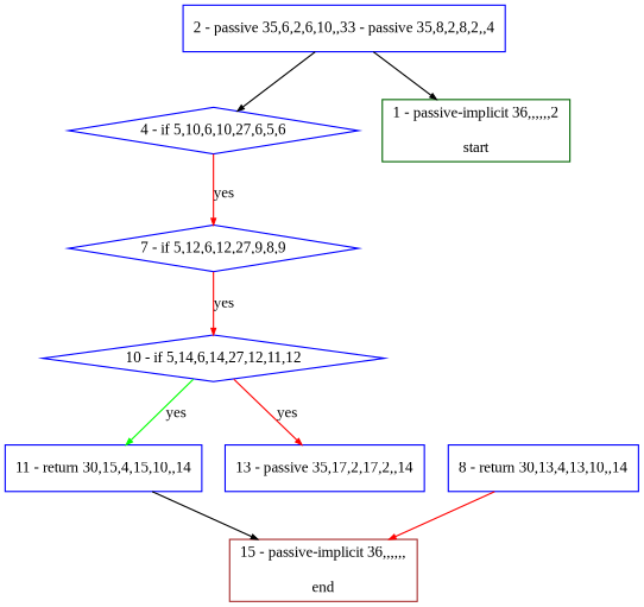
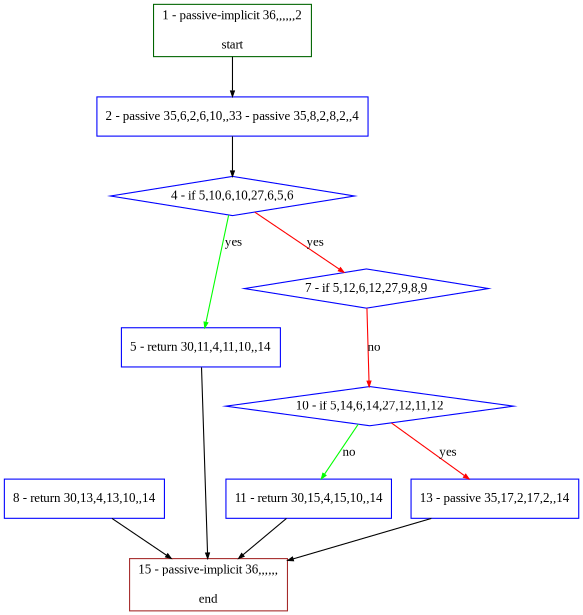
  digraph {
    bgcolor=white
    compound=true
    fillcolor="#FFFFCC"
    fontname="Liberation Serif"
    fontsize=12
    pack=true
    packmode=clust
    style="rounded,filled"
    node [color="#0000ff" compound=true fillcolor="#ffffff" fixedsize=false fontname="Liberation Serif" fontsize=12 node_initialized=no shape=box style=filled]
    edge [arrowhead=normal arrowsize=0.5 arrowtail=none color="#000000" compound=true dir=forward fontcolor=black fontname="Liberation Serif" fontsize=12]
    n1 [label="2 - passive 35,6,2,6,10,,33 - passive 35,8,2,8,2,,4"]
    n2 [label="4 - if 5,10,6,10,27,6,5,6" shape=diamond]
+   n3 [label="5 - return 30,11,4,11,10,,14"]
    n4 [label="7 - if 5,12,6,12,27,9,8,9" shape=diamond]
    n5 [color="#006400" label="1 - passive-implicit 36,,,,,,2\n\nstart"]
    n6 [color="#a52a2a" label="15 - passive-implicit 36,,,,,,\n\nend"]
    n7 [label="10 - if 5,14,6,14,27,12,11,12" shape=diamond]
    n8 [label="8 - return 30,13,4,13,10,,14"]
    n9 [label="11 - return 30,15,4,15,10,,14"]
    n10 [label="13 - passive 35,17,2,17,2,,14"]
    n1 -> n2
+   n2 -> n3 [color="#00ff00" label=yes]
    n2 -> n4 [color="#ff0000" label=yes]
-   n4 -> n7 [color="#ff0000" label=yes]
-   n1 -> n5
-   n7 -> n9 [color="#00ff00" label=yes]
+   n3 -> n6
+   n4 -> n7 [color="#ff0000" label=no]
+   n5 -> n1
+   n7 -> n9 [color="#00ff00" label=no]
    n7 -> n10 [color="#ff0000" label=yes]
-   n8 -> n6 [color="#ff0000"]
+   n8 -> n6
    n9 -> n6
+   n10 -> n6
  }
